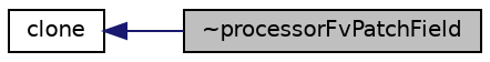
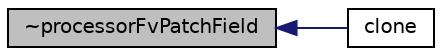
  digraph {
    rankdir=LR
    node [color=black fontname=Helvetica fontsize=10 shape=record]
    n1 [fillcolor=grey75 fontcolor=black height=0.2 label="~processorFvPatchField" style=filled width=0.4]
    n2 [height=0.2 label=clone width=0.4]
-   n2 -> n1 [color=midnightblue dir=back fontname=Helvetica fontsize=10 labelfontname=Helvetica labelfontsize=10 style=solid]
+   n1 -> n2 [color=midnightblue dir=back fontname=Helvetica fontsize=10 labelfontname=Helvetica labelfontsize=10 style=solid]
  }
